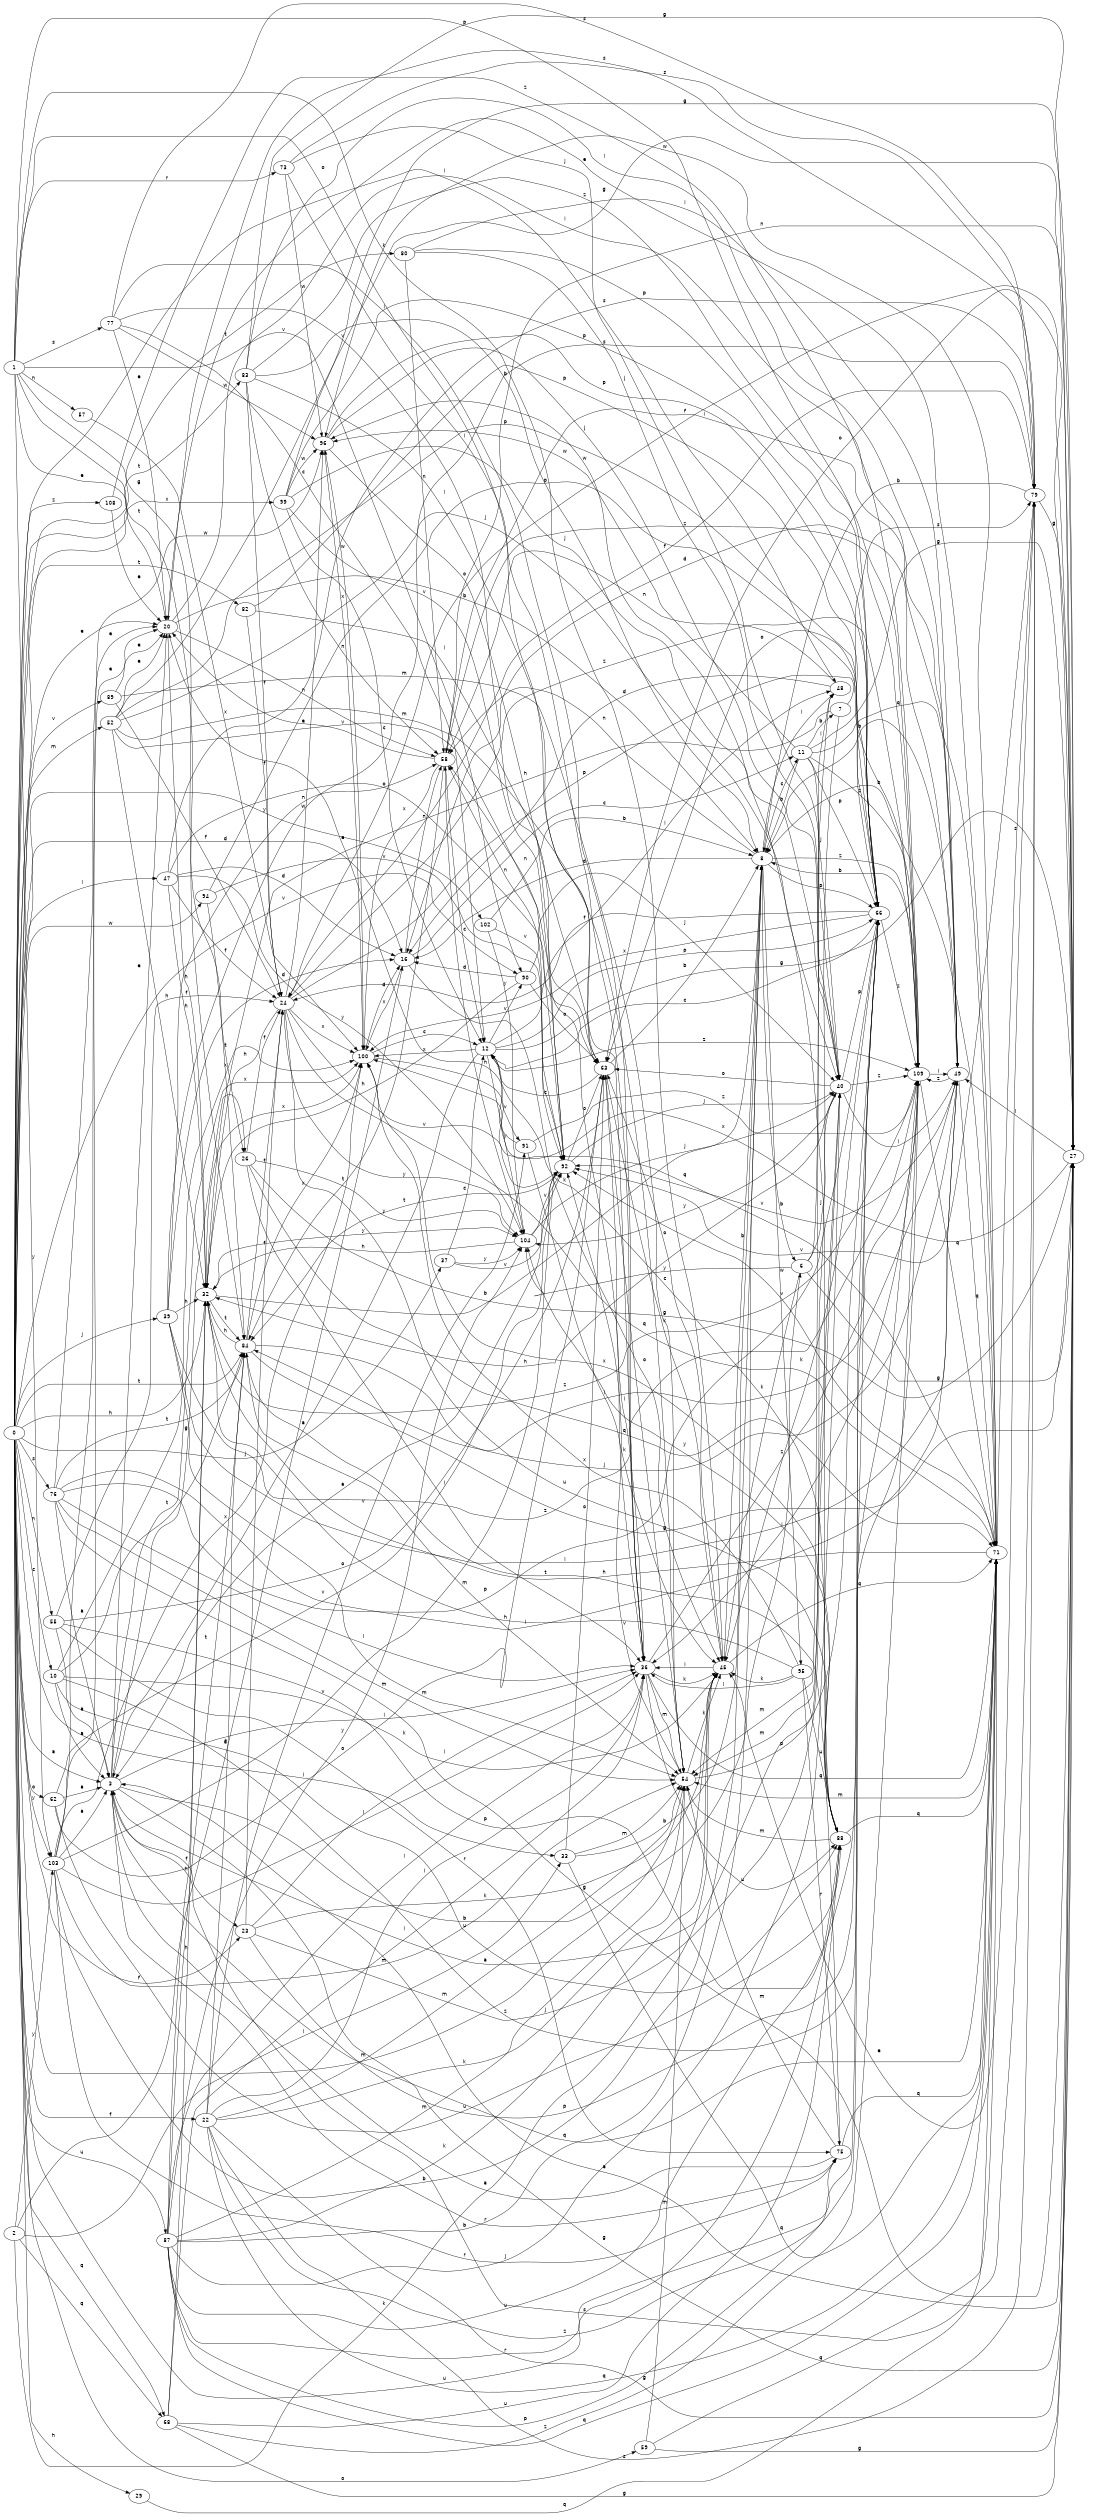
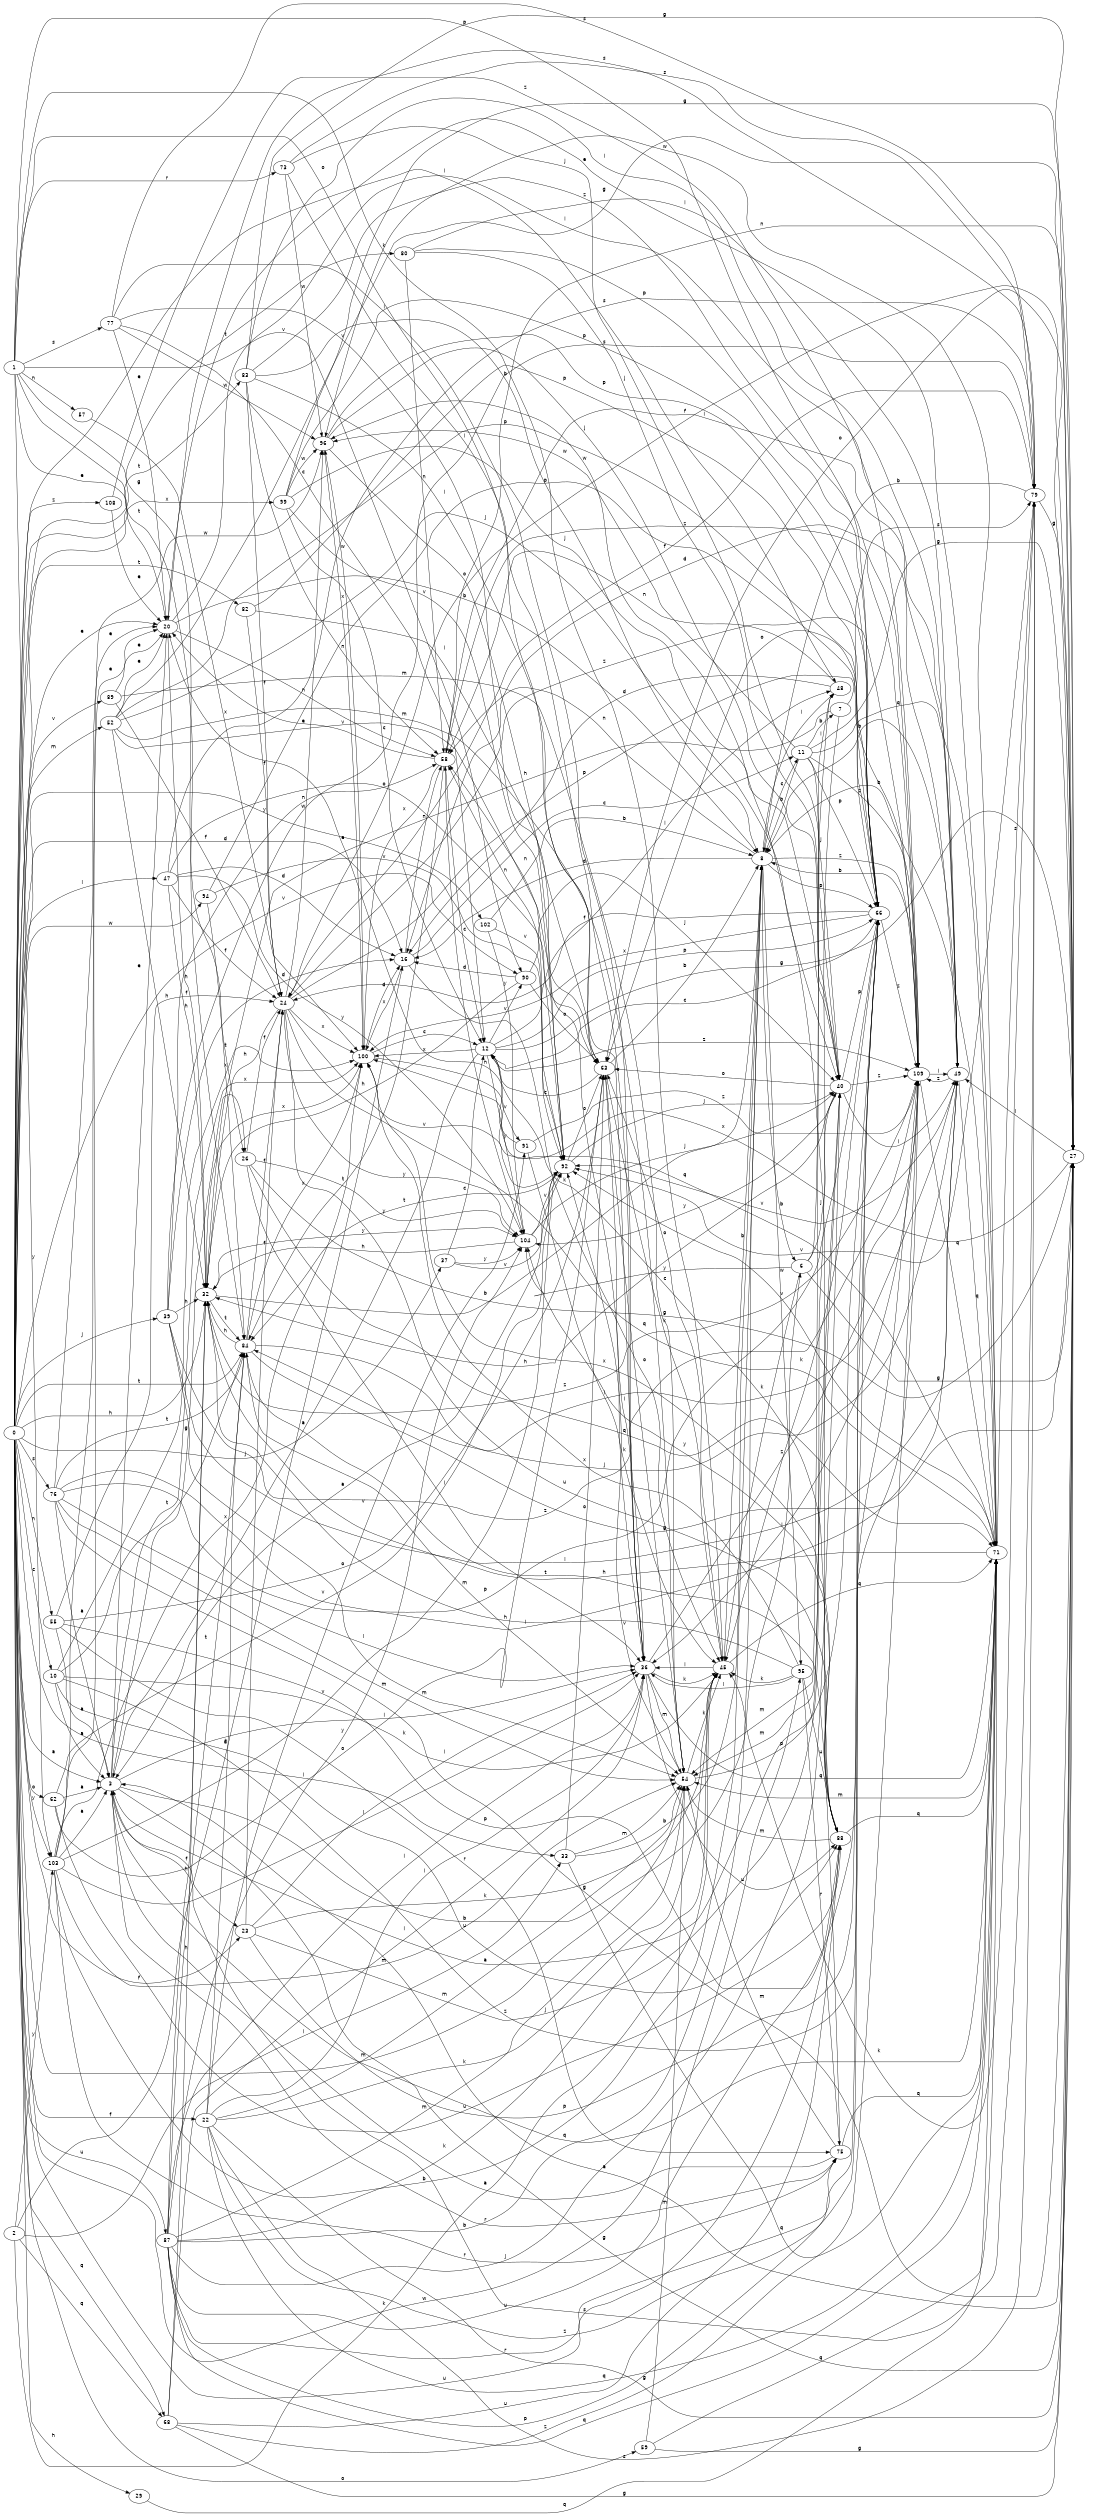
  strict digraph {
    fontname="DejaVu Sans"
    rankdir=LR
    node [fontname="DejaVu Sans"]
    edge [fontname="DejaVu Sans"]
    0
    3
    10
    16
    20
    22
    23
    29
    32
    33
    37
    39
    47
    48
    52
    54
    55
    59
    62
    68
    76
    80
    82
    83
    84
    87
    88
    89
    90
    94
    95
    99
    102
    103
    108
    26
    6
    27
    36
    71
    75
    79
    100
    45
    109
    11
    58
    8
    49
    91
    66
    40
    24
    104
    63
    12
    92
    96
    1
    57
    73
    77
    2
    7
    0 -> 3 [label=a]
    0 -> 10 [label=c]
    0 -> 16 [label=d]
    0 -> 20 [label=e]
    0 -> 22 [label=f]
    0 -> 23 [label=f]
    0 -> 29 [label=h]
    0 -> 32 [label=h]
    0 -> 33 [label=i]
    0 -> 37 [label=j]
    0 -> 39 [label=j]
    0 -> 47 [label=l]
    0 -> 48 [label=l]
    0 -> 52 [label=m]
    0 -> 54 [label=m]
    0 -> 55 [label=n]
    0 -> 59 [label=o]
    0 -> 62 [label=o]
    0 -> 68 [label=q]
    0 -> 76 [label=s]
    0 -> 80 [label=t]
    0 -> 82 [label=t]
    0 -> 83 [label=t]
    0 -> 84 [label=t]
    0 -> 87 [label=u]
    0 -> 88 [label=u]
    0 -> 89 [label=v]
    0 -> 90 [label=v]
    0 -> 94 [label=w]
+   0 -> 95 [label=w]
    0 -> 99 [label=x]
    0 -> 102 [label=y]
    0 -> 103 [label=y]
    0 -> 108 [label=z]
    3 -> 20 [label=e]
    3 -> 23 [label=f]
    3 -> 26 [label=g]
    3 -> 6 [label=b]
    3 -> 27 [label=g]
    3 -> 36 [label=i]
    3 -> 71 [label=q]
    3 -> 75 [label=r]
    3 -> 79 [label=s]
    3 -> 100 [label=x]
    10 -> 3 [label=a]
    10 -> 84 [label=t]
    10 -> 88 [label=u]
    10 -> 100 [label=x]
    10 -> 45 [label=k]
    10 -> 109 [label=z]
    16 -> 100 [label=x]
    16 -> 45 [label=k]
    16 -> 11 [label=c]
    16 -> 58 [label=n]
    20 -> 32 [label=h]
    20 -> 79 [label=s]
    20 -> 58 [label=n]
    20 -> 8 [label=b]
    20 -> 49 [label=l]
    22 -> 54 [label=m]
    22 -> 84 [label=t]
    22 -> 27 [label=g]
    22 -> 36 [label=i]
    22 -> 71 [label=q]
    22 -> 79 [label=s]
    22 -> 45 [label=k]
    22 -> 109 [label=z]
    22 -> 91 [label=v]
    23 -> 36 [label=i]
    23 -> 45 [label=k]
    23 -> 66 [label=p]
    23 -> 40 [label=j]
    23 -> 24 [label=f]
    29 -> 71 [label=q]
    32 -> 84 [label=t]
    32 -> 100 [label=x]
    32 -> 109 [label=z]
    32 -> 8 [label=b]
    32 -> 104 [label=y]
    33 -> 54 [label=m]
    33 -> 71 [label=q]
    33 -> 8 [label=b]
    33 -> 63 [label=o]
    37 -> 104 [label=y]
    37 -> 12 [label=c]
    37 -> 92 [label=v]
    39 -> 16 [label=d]
    39 -> 32 [label=h]
    39 -> 54 [label=m]
    39 -> 79 [label=s]
    39 -> 109 [label=z]
    39 -> 58 [label=n]
    39 -> 49 [label=l]
    47 -> 16 [label=d]
    47 -> 32 [label=h]
    47 -> 79 [label=s]
    47 -> 24 [label=f]
    47 -> 104 [label=y]
    47 -> 63 [label=o]
    48 -> 16 [label=d]
    48 -> 54 [label=m]
    48 -> 58 [label=n]
    52 -> 20 [label=e]
    52 -> 32 [label=h]
    52 -> 54 [label=m]
    52 -> 27 [label=g]
    52 -> 66 [label=p]
    52 -> 40 [label=j]
    52 -> 92 [label=v]
    54 -> 45 [label=k]
    54 -> 66 [label=p]
    54 -> 63 [label=o]
    54 -> 92 [label=v]
    55 -> 3 [label=a]
    55 -> 75 [label=r]
    55 -> 66 [label=p]
    55 -> 24 [label=f]
    55 -> 63 [label=o]
    59 -> 54 [label=m]
    59 -> 27 [label=g]
    59 -> 71 [label=q]
    62 -> 3 [label=a]
    62 -> 88 [label=u]
    62 -> 63 [label=o]
    62 -> 92 [label=v]
    68 -> 32 [label=h]
    68 -> 88 [label=u]
    68 -> 27 [label=g]
    68 -> 36 [label=i]
    68 -> 109 [label=z]
    76 -> 3 [label=a]
    76 -> 20 [label=e]
    76 -> 54 [label=m]
    76 -> 84 [label=t]
    76 -> 27 [label=g]
    76 -> 36 [label=i]
    76 -> 49 [label=l]
    76 -> 66 [label=p]
    80 -> 58 [label=n]
    80 -> 49 [label=l]
    80 -> 66 [label=p]
    80 -> 40 [label=j]
    82 -> 36 [label=i]
    82 -> 66 [label=p]
    82 -> 24 [label=f]
    83 -> 27 [label=g]
    83 -> 36 [label=i]
    83 -> 109 [label=z]
    83 -> 58 [label=n]
    83 -> 8 [label=b]
    83 -> 49 [label=l]
    83 -> 24 [label=f]
    84 -> 32 [label=h]
    84 -> 54 [label=m]
    84 -> 27 [label=g]
    84 -> 100 [label=x]
    84 -> 49 [label=l]
    84 -> 24 [label=f]
    87 -> 32 [label=h]
    87 -> 54 [label=m]
    87 -> 84 [label=t]
    87 -> 88 [label=u]
    87 -> 36 [label=i]
    87 -> 71 [label=q]
    87 -> 75 [label=r]
    87 -> 45 [label=k]
    87 -> 8 [label=b]
    87 -> 66 [label=p]
    87 -> 40 [label=j]
    87 -> 104 [label=y]
    88 -> 54 [label=m]
    88 -> 71 [label=q]
    88 -> 100 [label=x]
    88 -> 104 [label=y]
    88 -> 12 [label=c]
    88 -> 96 [label=w]
    89 -> 20 [label=e]
    89 -> 54 [label=m]
    89 -> 24 [label=f]
    90 -> 16 [label=d]
    90 -> 32 [label=h]
    90 -> 40 [label=j]
    90 -> 63 [label=o]
    94 -> 84 [label=t]
    94 -> 66 [label=p]
    94 -> 92 [label=v]
    95 -> 32 [label=h]
    95 -> 88 [label=u]
    95 -> 36 [label=i]
    95 -> 75 [label=r]
    95 -> 100 [label=x]
    95 -> 45 [label=k]
    99 -> 27 [label=g]
    99 -> 66 [label=p]
    99 -> 40 [label=j]
    99 -> 12 [label=c]
    99 -> 92 [label=v]
    99 -> 96 [label=w]
    102 -> 8 [label=b]
    102 -> 104 [label=y]
    102 -> 92 [label=v]
    103 -> 3 [label=a]
    103 -> 20 [label=e]
    103 -> 54 [label=m]
    103 -> 36 [label=i]
    103 -> 75 [label=r]
    103 -> 100 [label=x]
    103 -> 8 [label=b]
    103 -> 92 [label=v]
    103 -> 96 [label=w]
    108 -> 20 [label=e]
    108 -> 109 [label=z]
    26 -> 27 [label=g]
    26 -> 36 [label=i]
    26 -> 71 [label=q]
    26 -> 24 [label=f]
    26 -> 104 [label=y]
    6 -> 48 [label=l]
    6 -> 27 [label=g]
    6 -> 45 [label=k]
    6 -> 40 [label=j]
    6 -> 104 [label=y]
    27 -> 3 [label=a]
    27 -> 100 [label=x]
    27 -> 58 [label=n]
    27 -> 49 [label=l]
    27 -> 24 [label=f]
    27 -> 63 [label=o]
    36 -> 54 [label=m]
    36 -> 88 [label=u]
    36 -> 71 [label=q]
    36 -> 45 [label=k]
    36 -> 109 [label=z]
    71 -> 20 [label=e]
    71 -> 32 [label=h]
    71 -> 54 [label=m]
    71 -> 79 [label=s]
    71 -> 8 [label=b]
    71 -> 92 [label=v]
    71 -> 96 [label=w]
    75 -> 3 [label=a]
    75 -> 54 [label=m]
    75 -> 84 [label=t]
    75 -> 71 [label=q]
    79 -> 27 [label=g]
-   79 -> 45 [label=e]
+   79 -> 45 [label=k]
    79 -> 8 [label=b]
    79 -> 24 [label=f]
    79 -> 92 [label=v]
    100 -> 16 [label=d]
    100 -> 71 [label=q]
    100 -> 12 [label=c]
    100 -> 96 [label=w]
    45 -> 36 [label=i]
    45 -> 71 [label=q]
    45 -> 8 [label=b]
    45 -> 63 [label=o]
    109 -> 36 [label=i]
    109 -> 71 [label=q]
    109 -> 8 [label=b]
    109 -> 49 [label=l]
    109 -> 63 [label=o]
    11 -> 27 [label=g]
    11 -> 71 [label=q]
    11 -> 109 [label=z]
    11 -> 8 [label=b]
    11 -> 66 [label=p]
    11 -> 40 [label=j]
    11 -> 96 [label=w]
    11 -> 7 [label=b]
    58 -> 20 [label=e]
    58 -> 84 [label=t]
    58 -> 100 [label=x]
    58 -> 109 [label=z]
    58 -> 49 [label=l]
    58 -> 12 [label=c]
    8 -> 16 [label=d]
    8 -> 48 [label=l]
    8 -> 95 [label=w]
    8 -> 6 [label=b]
    8 -> 109 [label=z]
    8 -> 11 [label=c]
    8 -> 58 [label=n]
    8 -> 66 [label=p]
    49 -> 16 [label=d]
    49 -> 84 [label=j]
    49 -> 71 [label=q]
    49 -> 109 [label=z]
    49 -> 8 [label=b]
    49 -> 92 [label=v]
    91 -> 20 [label=e]
    91 -> 45 [label=k]
    91 -> 109 [label=z]
    66 -> 100 [label=x]
    66 -> 45 [label=k]
    66 -> 109 [label=z]
    66 -> 24 [label=f]
    66 -> 12 [label=c]
    40 -> 3 [label=a]
    40 -> 32 [label=h]
    40 -> 109 [label=z]
    40 -> 49 [label=l]
    40 -> 66 [label=p]
    40 -> 104 [label=y]
    40 -> 63 [label=o]
    24 -> 32 [label=h]
    24 -> 88 [label=u]
    24 -> 71 [label=q]
    24 -> 100 [label=x]
    24 -> 109 [label=z]
    24 -> 66 [label=p]
    24 -> 104 [label=y]
    24 -> 92 [label=v]
    24 -> 96 [label=w]
    104 -> 32 [label=h]
    104 -> 58 [label=n]
    104 -> 40 [label=j]
    104 -> 92 [label=v]
    63 -> 36 [label=i]
    63 -> 45 [label=k]
    63 -> 58 [label=n]
    63 -> 8 [label=b]
    63 -> 12 [label=c]
    12 -> 3 [label=a]
    12 -> 48 [label=l]
    12 -> 90 [label=v]
    12 -> 27 [label=g]
    12 -> 100 [label=x]
    12 -> 109 [label=z]
    12 -> 91 [label=v]
    12 -> 66 [label=p]
    12 -> 104 [label=y]
    92 -> 3 [label=a]
    92 -> 84 [label=t]
    92 -> 58 [label=n]
    92 -> 40 [label=j]
    92 -> 63 [label=o]
    96 -> 100 [label=x]
    96 -> 66 [label=p]
    96 -> 40 [label=j]
    96 -> 63 [label=o]
    1 -> 20 [label=e]
    1 -> 84 [label=t]
    1 -> 90 [label=v]
    1 -> 103 [label=y]
    1 -> 26 [label=g]
    1 -> 45 [label=k]
    1 -> 66 [label=p]
    1 -> 63 [label=o]
    1 -> 57 [label=n]
    1 -> 73 [label=r]
    1 -> 77 [label=s]
    57 -> 100 [label=x]
    73 -> 36 [label=i]
    73 -> 79 [label=s]
    73 -> 40 [label=j]
    73 -> 96 [label=w]
    77 -> 20 [label=e]
    77 -> 36 [label=i]
    77 -> 79 [label=s]
    77 -> 12 [label=c]
    77 -> 92 [label=v]
    77 -> 96 [label=w]
    2 -> 16 [label=d]
    2 -> 33 [label=i]
    2 -> 68 [label=q]
    2 -> 103 [label=y]
    2 -> 45 [label=k]
    7 -> 32 [label=h]
    7 -> 54 [label=m]
    7 -> 79 [label=s]
  }
